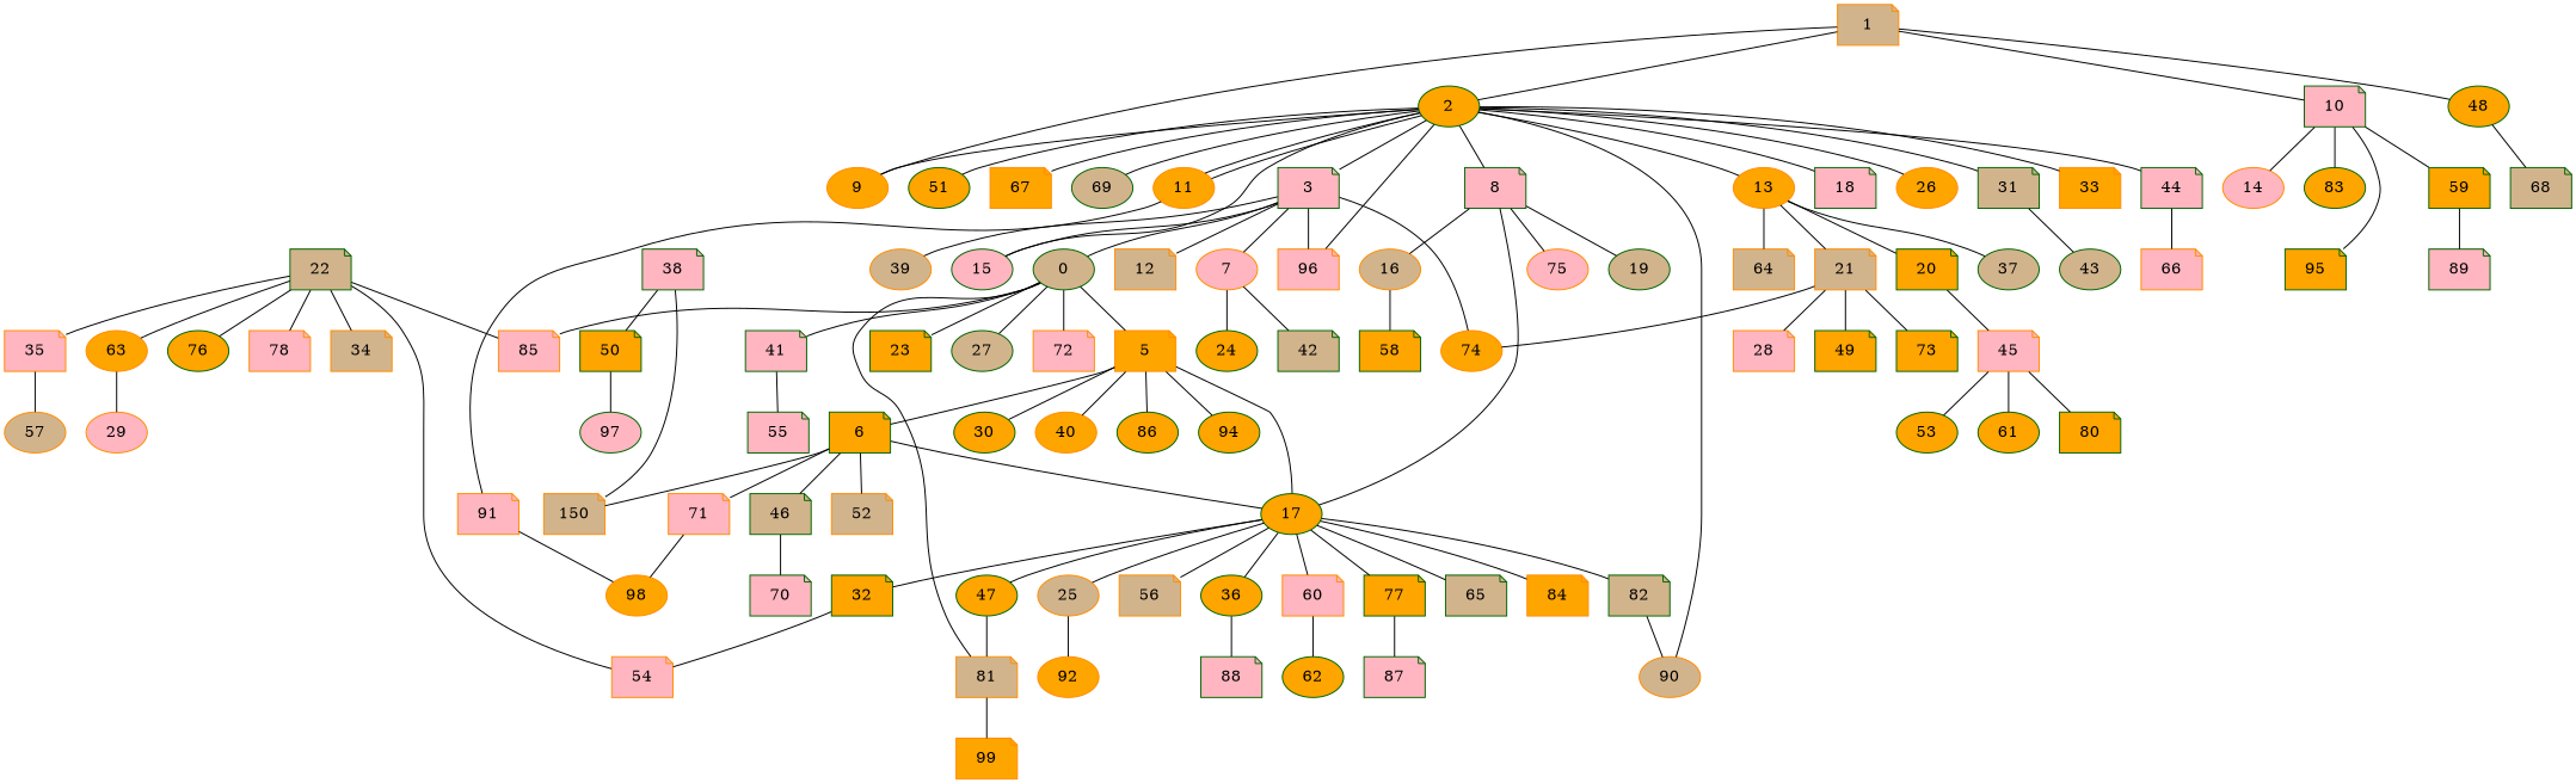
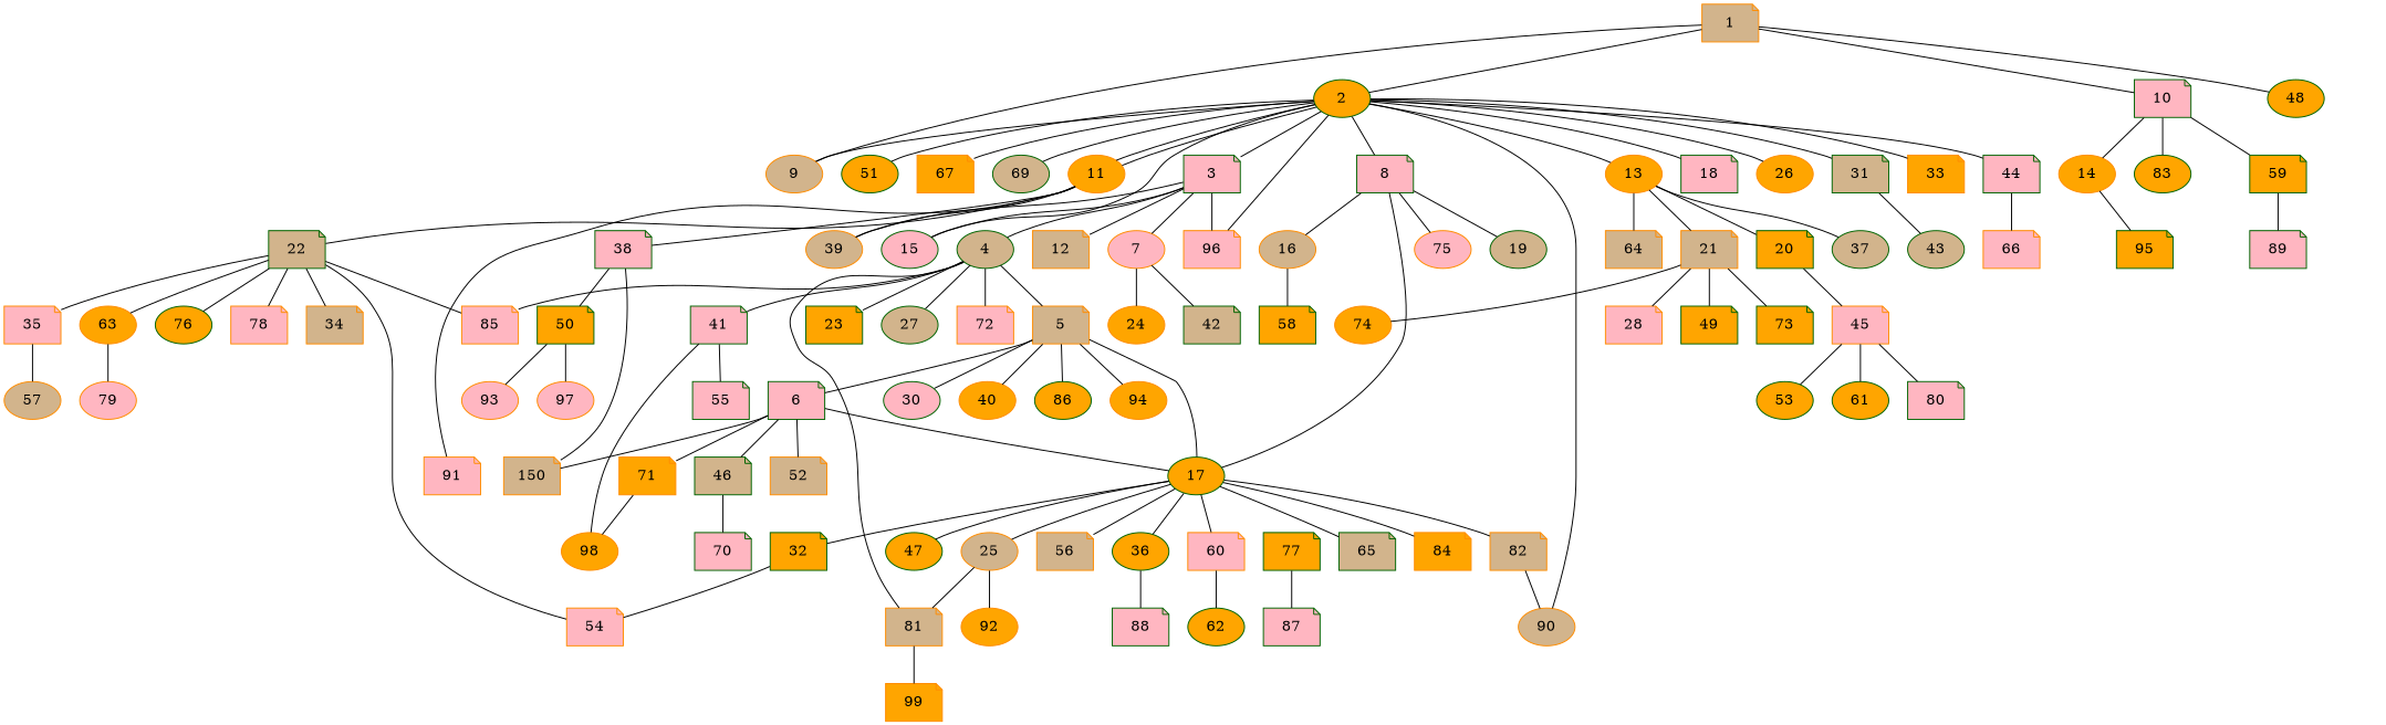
  graph {
    node [color=darkgreen fillcolor=orange shape=note style=filled]
    1 [color=darkorange fillcolor=tan]
    2 [shape=ellipse]
-   9 [color=darkorange shape=ellipse]
+   9 [color=darkorange fillcolor=tan shape=ellipse]
    10 [fillcolor=lightpink]
    48 [shape=ellipse]
    3 [fillcolor=lightpink]
    8 [fillcolor=lightpink]
    11 [color=darkorange shape=ellipse]
    13 [color=darkorange shape=ellipse]
    15 [fillcolor=lightpink shape=ellipse]
    18 [fillcolor=lightpink]
    26 [color=darkorange shape=ellipse]
    31 [fillcolor=tan]
    33 [color=darkorange]
    44 [fillcolor=lightpink]
    51 [shape=ellipse]
    67 [color=darkorange]
    69 [fillcolor=tan shape=ellipse]
    90 [color=darkorange fillcolor=tan shape=ellipse]
    96 [color=darkorange fillcolor=lightpink]
-   14 [color=darkorange fillcolor=lightpink shape=ellipse]
+   14 [color=darkorange shape=ellipse]
    59
    83 [shape=ellipse]
    95
-   68 [fillcolor=tan]
-   4 [fillcolor=tan shape=ellipse label=0]
+   4 [fillcolor=tan shape=ellipse]
    7 [color=darkorange fillcolor=lightpink shape=ellipse]
    12 [color=darkorange fillcolor=tan]
    39 [color=darkorange fillcolor=tan shape=ellipse]
    74 [color=darkorange shape=ellipse]
    17 [shape=ellipse]
    16 [color=darkorange fillcolor=tan shape=ellipse]
    19 [fillcolor=tan shape=ellipse]
    75 [color=darkorange fillcolor=lightpink shape=ellipse]
    22 [fillcolor=tan]
    38 [fillcolor=lightpink]
    91 [color=darkorange fillcolor=lightpink]
    20
    21 [color=darkorange fillcolor=tan]
    37 [fillcolor=tan shape=ellipse]
    64 [color=darkorange fillcolor=tan]
    43 [fillcolor=tan shape=ellipse]
    66 [color=darkorange fillcolor=lightpink]
-   5 [color=darkorange]
+   5 [color=darkorange fillcolor=tan]
    23
    27 [fillcolor=tan shape=ellipse]
    41 [fillcolor=lightpink]
    72 [color=darkorange fillcolor=lightpink]
    81 [color=darkorange fillcolor=tan]
    85 [color=darkorange fillcolor=lightpink]
-   24 [shape=ellipse]
+   24 [color=darkorange shape=ellipse]
    42 [fillcolor=tan]
-   6
-   30 [shape=ellipse]
+   6 [fillcolor=lightpink]
+   30 [fillcolor=lightpink shape=ellipse]
    40 [color=darkorange shape=ellipse]
    86 [shape=ellipse]
-   94 [shape=ellipse]
+   94 [color=darkorange shape=ellipse]
    55 [fillcolor=lightpink]
    98 [color=darkorange shape=ellipse]
    99 [color=darkorange]
    46 [fillcolor=tan]
    52 [color=darkorange fillcolor=tan]
-   71 [color=darkorange fillcolor=lightpink]
+   71 [color=darkorange]
    n64 [color=darkorange fillcolor=tan label=150]
    25 [color=darkorange fillcolor=tan shape=ellipse]
    32
    36 [shape=ellipse]
    47 [shape=ellipse]
    56 [color=darkorange fillcolor=tan]
    60 [color=darkorange fillcolor=lightpink]
    65 [fillcolor=tan]
    77
-   82 [fillcolor=tan]
+   82 [color=darkorange fillcolor=tan]
    84 [color=darkorange]
    70 [fillcolor=lightpink]
    58
    89 [fillcolor=lightpink]
    34 [color=darkorange fillcolor=tan]
    35 [color=darkorange fillcolor=lightpink]
    54 [color=darkorange fillcolor=lightpink]
    63 [color=darkorange shape=ellipse]
    76 [shape=ellipse]
    78 [color=darkorange fillcolor=lightpink]
    50
    45 [color=darkorange fillcolor=lightpink]
    28 [color=darkorange fillcolor=lightpink]
    49
    73
    92 [color=darkorange shape=ellipse]
    88 [fillcolor=lightpink]
    62 [shape=ellipse]
    87 [fillcolor=lightpink]
    53 [shape=ellipse]
    61 [shape=ellipse]
-   80
+   80 [fillcolor=lightpink]
    57 [color=darkorange fillcolor=tan shape=ellipse]
-   79 [color=darkorange fillcolor=lightpink shape=ellipse label=29]
-   97 [fillcolor=lightpink shape=ellipse]
+   79 [color=darkorange fillcolor=lightpink shape=ellipse]
+   93 [color=darkorange fillcolor=lightpink shape=ellipse]
+   97 [color=darkorange fillcolor=lightpink shape=ellipse]
    1 -- 2
    1 -- 9
    1 -- 10
    1 -- 48
    2 -- 9
    2 -- 3
    2 -- 8
    2 -- 11
    2 -- 11
    2 -- 13
    2 -- 15
    2 -- 18
    2 -- 26
    2 -- 31
    2 -- 33
    2 -- 44
    2 -- 51
    2 -- 67
    2 -- 69
    2 -- 90
    2 -- 96
    10 -- 14
    10 -- 59
    10 -- 83
-   10 -- 95
-   48 -- 68
+   14 -- 95
    3 -- 15
    3 -- 96
    3 -- 4
    3 -- 7
    3 -- 12
    3 -- 39
-   3 -- 74
    8 -- 17
    8 -- 16
    8 -- 19
    8 -- 75
+   11 -- 39
+   11 -- 22
+   11 -- 38
    11 -- 91
    13 -- 20
    13 -- 21
    13 -- 37
    13 -- 64
    31 -- 43
    44 -- 66
    59 -- 89
    4 -- 5
    4 -- 23
    4 -- 27
    4 -- 41
    4 -- 72
    4 -- 81
    4 -- 85
    7 -- 24
    7 -- 42
    17 -- 25
    17 -- 32
    17 -- 36
    17 -- 47
    17 -- 56
    17 -- 60
    17 -- 65
-   17 -- 77
    17 -- 82
    17 -- 84
    16 -- 58
    22 -- 85
    22 -- 34
    22 -- 35
    22 -- 54
    22 -- 63
    22 -- 76
    22 -- 78
    38 -- n64
    38 -- 50
    20 -- 45
    21 -- 74
    21 -- 28
    21 -- 49
    21 -- 73
    5 -- 17
    5 -- 6
    5 -- 30
    5 -- 40
    5 -- 86
    5 -- 94
    41 -- 55
-   91 -- 98
+   41 -- 98
    81 -- 99
    6 -- 17
    6 -- 46
    6 -- 52
    6 -- 71
    6 -- n64
    46 -- 70
    71 -- 98
-   47 -- 81
+   25 -- 81
    25 -- 92
    32 -- 54
    36 -- 88
    60 -- 62
    77 -- 87
    82 -- 90
    35 -- 57
    63 -- 79
+   50 -- 93
    50 -- 97
    45 -- 53
    45 -- 61
    45 -- 80
  }
